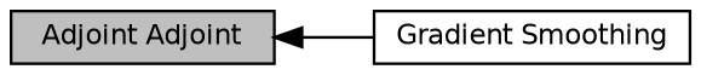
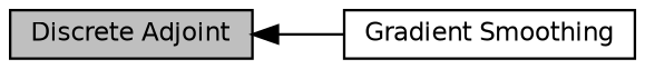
  digraph {
    rankdir=LR
    node [color=black fontname=Helvetica fontsize=10 shape=box style=filled]
-   n1 [fillcolor=grey75 fontcolor=black height=0.2 label="Adjoint Adjoint" width=0.4]
+   n1 [fillcolor=grey75 fontcolor=black height=0.2 label="Discrete Adjoint" width=0.4]
    n2 [fillcolor=white height=0.2 label="Gradient Smoothing" width=0.4]
    n1 -> n2 [dir=back fontname=Helvetica fontsize=10 labelfontname=Helvetica labelfontsize=10 shape=plaintext style=solid]
  }
